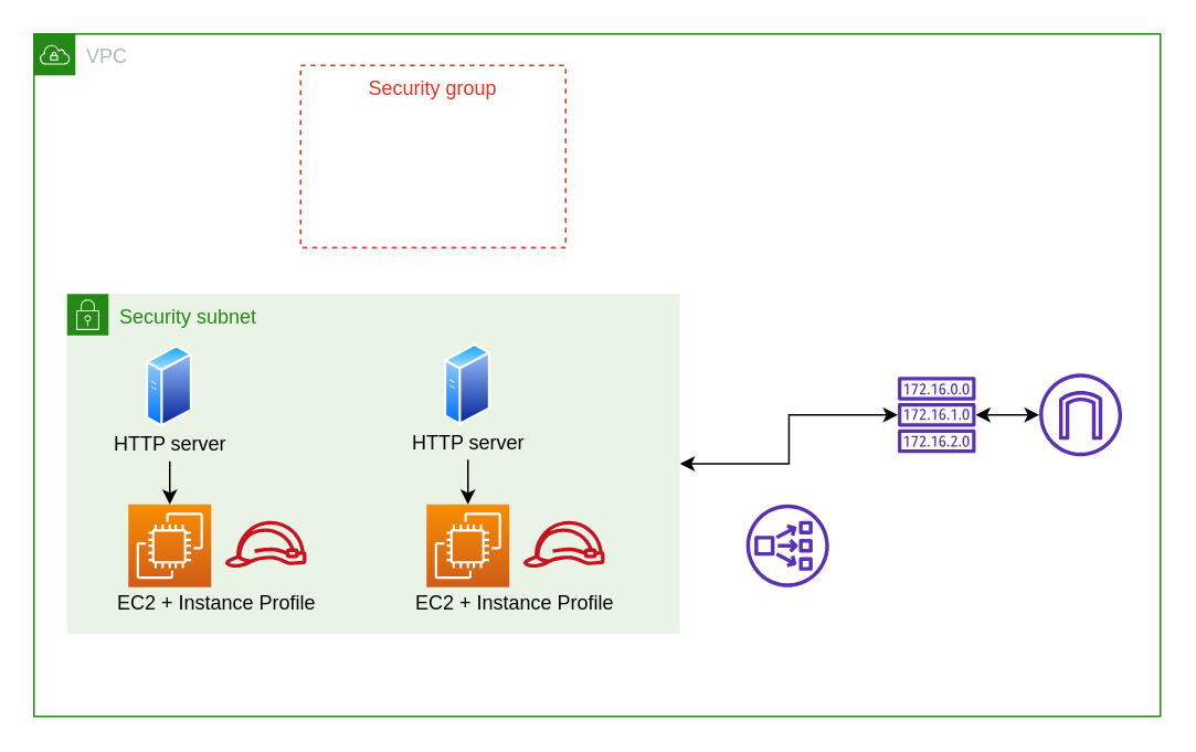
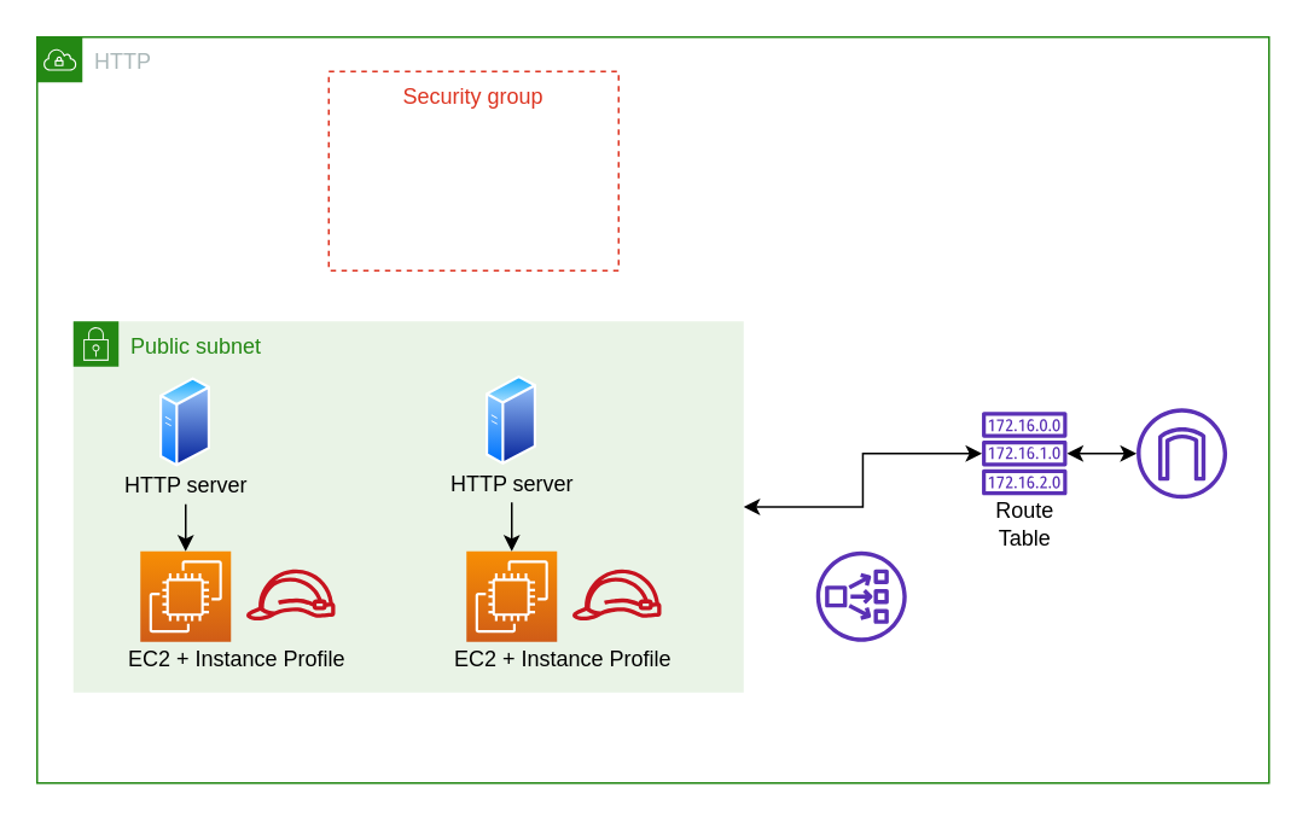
  <mxCell id="0" />
  <mxCell id="1" parent="0" />
- <mxCell id="2" value="VPC" style="points=[[0,0],[0.25,0],[0.5,0],[0.75,0],[1,0],[1,0.25],[1,0.5],[1,0.75],[1,1],[0.75,1],[0.5,1],[0.25,1],[0,1],[0,0.75],[0,0.5],[0,0.25]];outlineConnect=0;gradientColor=none;html=1;whiteSpace=wrap;fontSize=12;fontStyle=0;shape=mxgraph.aws4.group;grIcon=mxgraph.aws4.group_vpc;strokeColor=#248814;fillColor=none;verticalAlign=top;align=left;spacingLeft=30;fontColor=#AAB7B8;dashed=0;" parent="1" vertex="1"><mxGeometry x="20" y="20" width="680" height="412" as="geometry" /></mxCell>
- <mxCell id="3" value="Security subnet" style="points=[[0,0],[0.25,0],[0.5,0],[0.75,0],[1,0],[1,0.25],[1,0.5],[1,0.75],[1,1],[0.75,1],[0.5,1],[0.25,1],[0,1],[0,0.75],[0,0.5],[0,0.25]];outlineConnect=0;gradientColor=none;html=1;whiteSpace=wrap;fontSize=12;fontStyle=0;shape=mxgraph.aws4.group;grIcon=mxgraph.aws4.group_security_group;grStroke=0;strokeColor=#248814;fillColor=#E9F3E6;verticalAlign=top;align=left;spacingLeft=30;fontColor=#248814;dashed=0;" parent="1" vertex="1"><mxGeometry x="40" y="177" width="370" height="205" as="geometry" /></mxCell>
+ <mxCell id="2" value="HTTP" style="points=[[0,0],[0.25,0],[0.5,0],[0.75,0],[1,0],[1,0.25],[1,0.5],[1,0.75],[1,1],[0.75,1],[0.5,1],[0.25,1],[0,1],[0,0.75],[0,0.5],[0,0.25]];outlineConnect=0;gradientColor=none;html=1;whiteSpace=wrap;fontSize=12;fontStyle=0;shape=mxgraph.aws4.group;grIcon=mxgraph.aws4.group_vpc;strokeColor=#248814;fillColor=none;verticalAlign=top;align=left;spacingLeft=30;fontColor=#AAB7B8;dashed=0;" parent="1" vertex="1"><mxGeometry x="20" y="20" width="680" height="412" as="geometry" /></mxCell>
+ <mxCell id="3" value="Public subnet" style="points=[[0,0],[0.25,0],[0.5,0],[0.75,0],[1,0],[1,0.25],[1,0.5],[1,0.75],[1,1],[0.75,1],[0.5,1],[0.25,1],[0,1],[0,0.75],[0,0.5],[0,0.25]];outlineConnect=0;gradientColor=none;html=1;whiteSpace=wrap;fontSize=12;fontStyle=0;shape=mxgraph.aws4.group;grIcon=mxgraph.aws4.group_security_group;grStroke=0;strokeColor=#248814;fillColor=#E9F3E6;verticalAlign=top;align=left;spacingLeft=30;fontColor=#248814;dashed=0;" parent="1" vertex="1"><mxGeometry x="40" y="177" width="370" height="205" as="geometry" /></mxCell>
  <mxCell id="4" style="edgeStyle=orthogonalEdgeStyle;rounded=0;orthogonalLoop=1;jettySize=auto;html=1;startArrow=classic;startFill=1;" parent="1" source="9" target="12" edge="1"><mxGeometry relative="1" as="geometry" /></mxCell>
  <mxCell id="5" style="edgeStyle=orthogonalEdgeStyle;rounded=0;orthogonalLoop=1;jettySize=auto;html=1;startArrow=classic;startFill=1;" parent="1" source="9" target="3" edge="1"><mxGeometry relative="1" as="geometry" /></mxCell>
  <mxCell id="6" value="Security group" style="fillColor=none;strokeColor=#DD3522;verticalAlign=top;fontStyle=0;fontColor=#DD3522;dashed=1;" parent="1" vertex="1"><mxGeometry x="181" y="39" width="160" height="110" as="geometry" /></mxCell>
  <mxCell id="7" style="edgeStyle=orthogonalEdgeStyle;rounded=0;orthogonalLoop=1;jettySize=auto;html=1;exitX=0.5;exitY=1;exitDx=0;exitDy=0;" parent="1" source="6" target="6" edge="1"><mxGeometry x="261" y="517" as="geometry" /></mxCell>
  <mxCell id="8" value="" style="group" parent="1" vertex="1" connectable="0"><mxGeometry x="540" y="227" width="50" height="77" as="geometry" /></mxCell>
  <mxCell id="9" value="" style="outlineConnect=0;fontColor=#232F3E;gradientColor=none;fillColor=#5A30B5;strokeColor=none;dashed=0;verticalLabelPosition=bottom;verticalAlign=top;align=center;html=1;fontSize=12;fontStyle=0;aspect=fixed;pointerEvents=1;shape=mxgraph.aws4.route_table;" parent="8" vertex="1"><mxGeometry x="1.4" width="47.21" height="46" as="geometry" /></mxCell>
+ <mxCell id="10" value="Route&lt;br&gt;Table" style="text;html=1;resizable=0;autosize=1;align=center;verticalAlign=middle;points=[];fillColor=none;strokeColor=none;rounded=0;" parent="8" vertex="1"><mxGeometry y="47" width="50" height="30" as="geometry" /></mxCell>
  <mxCell id="11" value="" style="group" parent="1" vertex="1" connectable="0"><mxGeometry x="621.4" y="225" width="60" height="80.421" as="geometry" /></mxCell>
  <mxCell id="12" value="" style="outlineConnect=0;fontColor=#232F3E;fillColor=#5A30B5;strokeColor=none;dashed=0;verticalLabelPosition=bottom;verticalAlign=top;align=center;html=1;fontSize=12;fontStyle=0;aspect=fixed;pointerEvents=1;shape=mxgraph.aws4.internet_gateway;sketch=0;" parent="11" vertex="1"><mxGeometry x="5.486" width="50" height="50" as="geometry" /></mxCell>
  <mxCell id="13" value="" style="group" parent="1" vertex="1" connectable="0"><mxGeometry x="450" y="304" width="50" height="70" as="geometry" /></mxCell>
  <mxCell id="14" value="" style="outlineConnect=0;fontColor=#232F3E;gradientColor=none;fillColor=#5A30B5;strokeColor=none;dashed=0;verticalLabelPosition=bottom;verticalAlign=top;align=center;html=1;fontSize=12;fontStyle=0;aspect=fixed;pointerEvents=1;shape=mxgraph.aws4.network_load_balancer;" parent="13" vertex="1"><mxGeometry width="50" height="50" as="geometry" /></mxCell>
  <mxCell id="15" value="" style="group" vertex="1" connectable="0" parent="1"><mxGeometry x="60" y="208" width="140" height="166" as="geometry" /></mxCell>
  <mxCell id="16" value="" style="group" parent="15" vertex="1" connectable="0"><mxGeometry y="96" width="140" height="70" as="geometry" /></mxCell>
  <mxCell id="17" value="" style="outlineConnect=0;fontColor=#232F3E;gradientColor=none;fillColor=#C7131F;strokeColor=none;dashed=0;verticalLabelPosition=bottom;verticalAlign=top;align=center;html=1;fontSize=12;fontStyle=0;aspect=fixed;pointerEvents=1;shape=mxgraph.aws4.role;" parent="16" vertex="1"><mxGeometry x="75.0" y="10.0" width="50" height="28.21" as="geometry" /></mxCell>
  <mxCell id="18" value="" style="outlineConnect=0;fontColor=#232F3E;gradientColor=#F78E04;gradientDirection=north;fillColor=#D05C17;strokeColor=#ffffff;dashed=0;verticalLabelPosition=bottom;verticalAlign=top;align=center;html=1;fontSize=12;fontStyle=0;aspect=fixed;shape=mxgraph.aws4.resourceIcon;resIcon=mxgraph.aws4.ec2;" parent="16" vertex="1"><mxGeometry x="17.0" width="50" height="50" as="geometry" /></mxCell>
  <mxCell id="19" value="&lt;div&gt;&lt;span&gt;EC2 + Instance Profile&lt;/span&gt;&lt;/div&gt;" style="text;html=1;resizable=0;autosize=1;align=center;verticalAlign=middle;points=[];fillColor=none;strokeColor=none;rounded=0;" parent="16" vertex="1"><mxGeometry y="50" width="140" height="20" as="geometry" /></mxCell>
  <mxCell id="20" value="" style="group" vertex="1" connectable="0" parent="15"><mxGeometry x="2.0" width="80" height="70" as="geometry" /></mxCell>
  <mxCell id="21" value="" style="aspect=fixed;perimeter=ellipsePerimeter;html=1;align=center;shadow=0;dashed=0;spacingTop=3;image;image=img/lib/active_directory/generic_server.svg;" vertex="1" parent="20"><mxGeometry x="26" width="28.0" height="50" as="geometry" /></mxCell>
  <mxCell id="22" value="HTTP server" style="text;html=1;resizable=0;autosize=1;align=center;verticalAlign=middle;points=[];fillColor=none;strokeColor=none;rounded=0;" vertex="1" parent="20"><mxGeometry y="50" width="80" height="20" as="geometry" /></mxCell>
  <mxCell id="23" style="edgeStyle=orthogonalEdgeStyle;rounded=0;orthogonalLoop=1;jettySize=auto;html=1;" edge="1" parent="15" source="22" target="18"><mxGeometry relative="1" as="geometry" /></mxCell>
  <mxCell id="24" value="" style="group" vertex="1" connectable="0" parent="1"><mxGeometry x="240" y="207" width="140" height="167" as="geometry" /></mxCell>
  <mxCell id="25" value="" style="group" parent="24" vertex="1" connectable="0"><mxGeometry y="97" width="140" height="70" as="geometry" /></mxCell>
  <mxCell id="26" value="" style="outlineConnect=0;fontColor=#232F3E;gradientColor=none;fillColor=#C7131F;strokeColor=none;dashed=0;verticalLabelPosition=bottom;verticalAlign=top;align=center;html=1;fontSize=12;fontStyle=0;aspect=fixed;pointerEvents=1;shape=mxgraph.aws4.role;" parent="25" vertex="1"><mxGeometry x="75.0" y="10.0" width="50" height="28.21" as="geometry" /></mxCell>
  <mxCell id="27" value="" style="outlineConnect=0;fontColor=#232F3E;gradientColor=#F78E04;gradientDirection=north;fillColor=#D05C17;strokeColor=#ffffff;dashed=0;verticalLabelPosition=bottom;verticalAlign=top;align=center;html=1;fontSize=12;fontStyle=0;aspect=fixed;shape=mxgraph.aws4.resourceIcon;resIcon=mxgraph.aws4.ec2;" parent="25" vertex="1"><mxGeometry x="17.0" width="50" height="50" as="geometry" /></mxCell>
  <mxCell id="28" value="&lt;div&gt;&lt;span&gt;EC2 + Instance Profile&lt;/span&gt;&lt;/div&gt;" style="text;html=1;resizable=0;autosize=1;align=center;verticalAlign=middle;points=[];fillColor=none;strokeColor=none;rounded=0;" parent="25" vertex="1"><mxGeometry y="50" width="140" height="20" as="geometry" /></mxCell>
  <mxCell id="29" value="" style="group" vertex="1" connectable="0" parent="24"><mxGeometry x="2.0" width="80" height="70" as="geometry" /></mxCell>
  <mxCell id="30" value="" style="aspect=fixed;perimeter=ellipsePerimeter;html=1;align=center;shadow=0;dashed=0;spacingTop=3;image;image=img/lib/active_directory/generic_server.svg;" vertex="1" parent="29"><mxGeometry x="26" width="28.0" height="50" as="geometry" /></mxCell>
  <mxCell id="31" value="HTTP server" style="text;html=1;resizable=0;autosize=1;align=center;verticalAlign=middle;points=[];fillColor=none;strokeColor=none;rounded=0;" vertex="1" parent="29"><mxGeometry y="50" width="80" height="20" as="geometry" /></mxCell>
  <mxCell id="32" style="edgeStyle=orthogonalEdgeStyle;rounded=0;orthogonalLoop=1;jettySize=auto;html=1;" edge="1" parent="24" source="31" target="27"><mxGeometry relative="1" as="geometry" /></mxCell>
